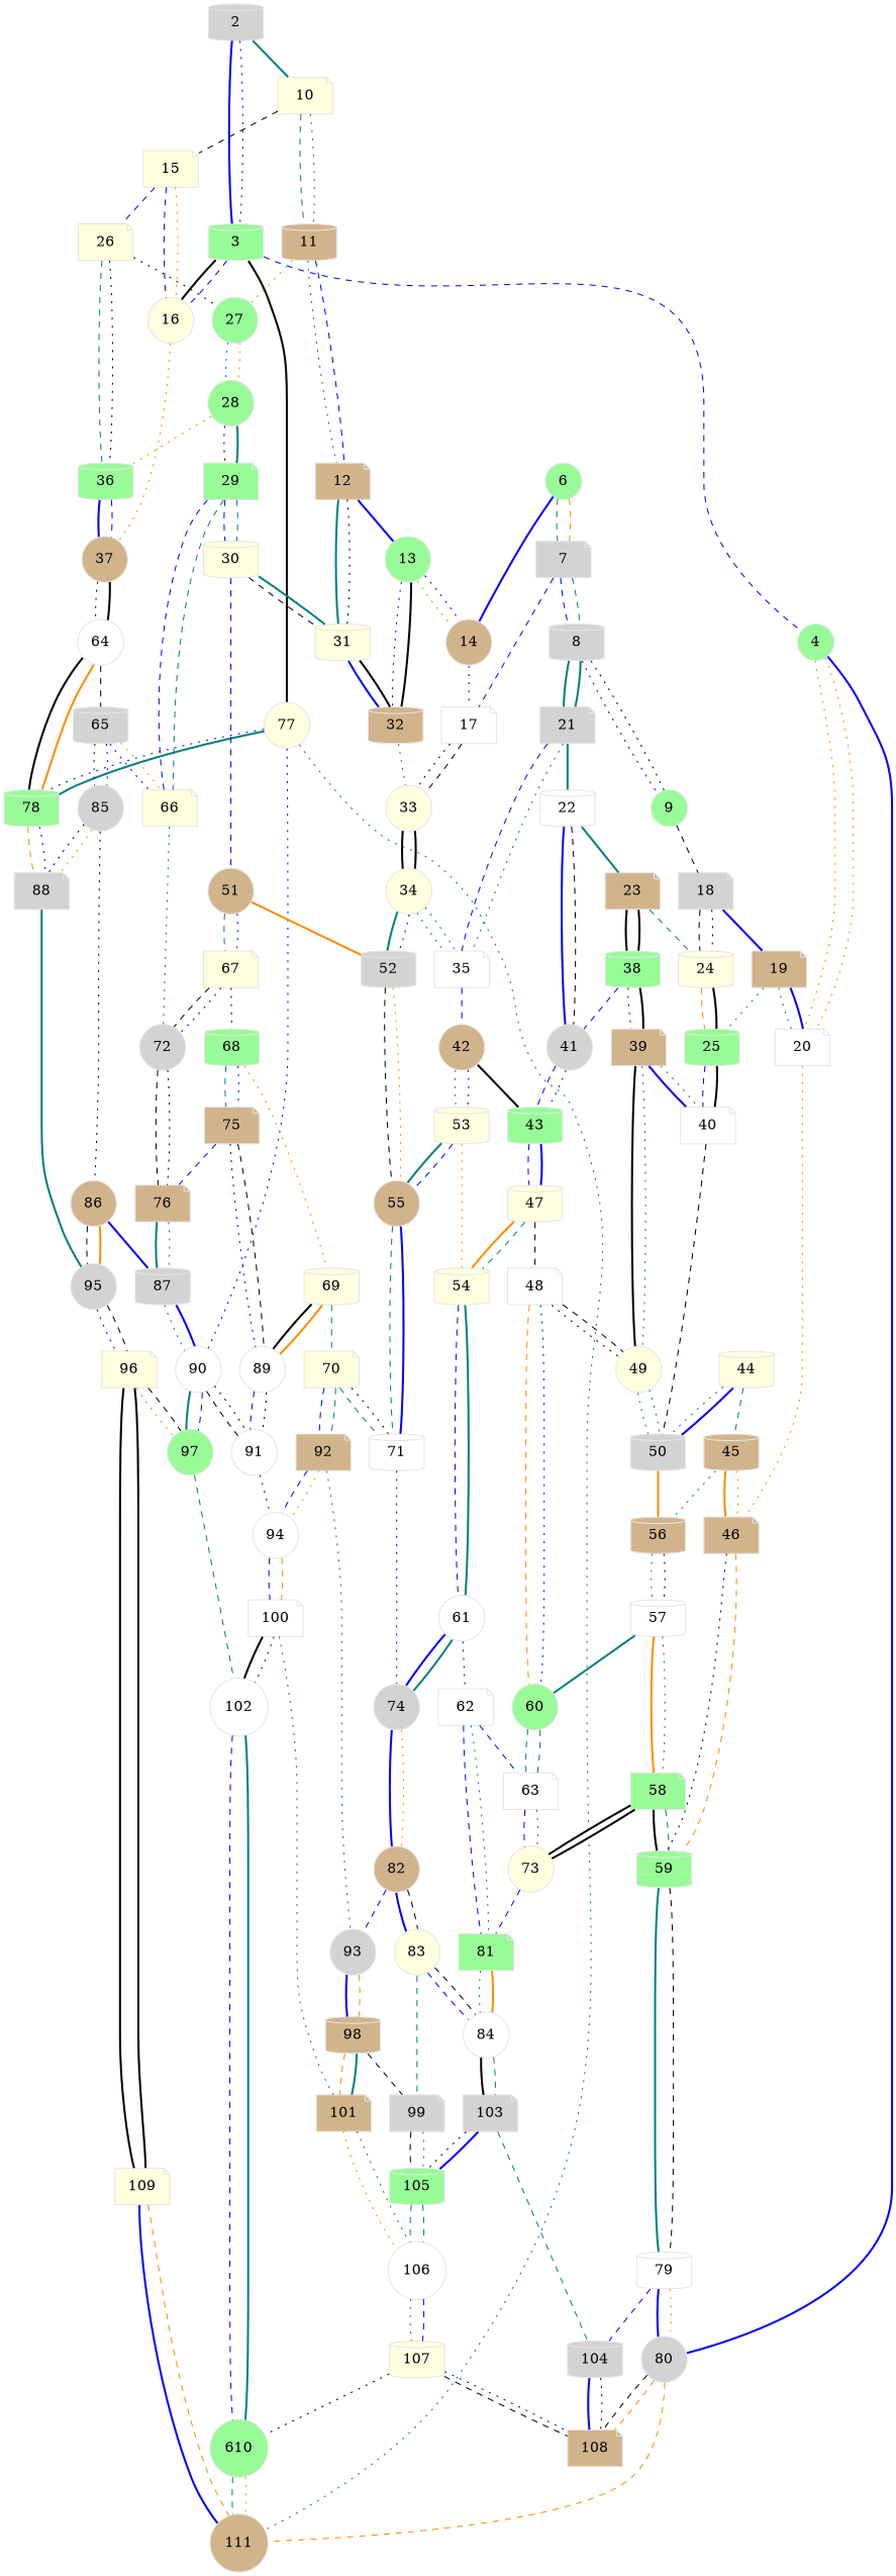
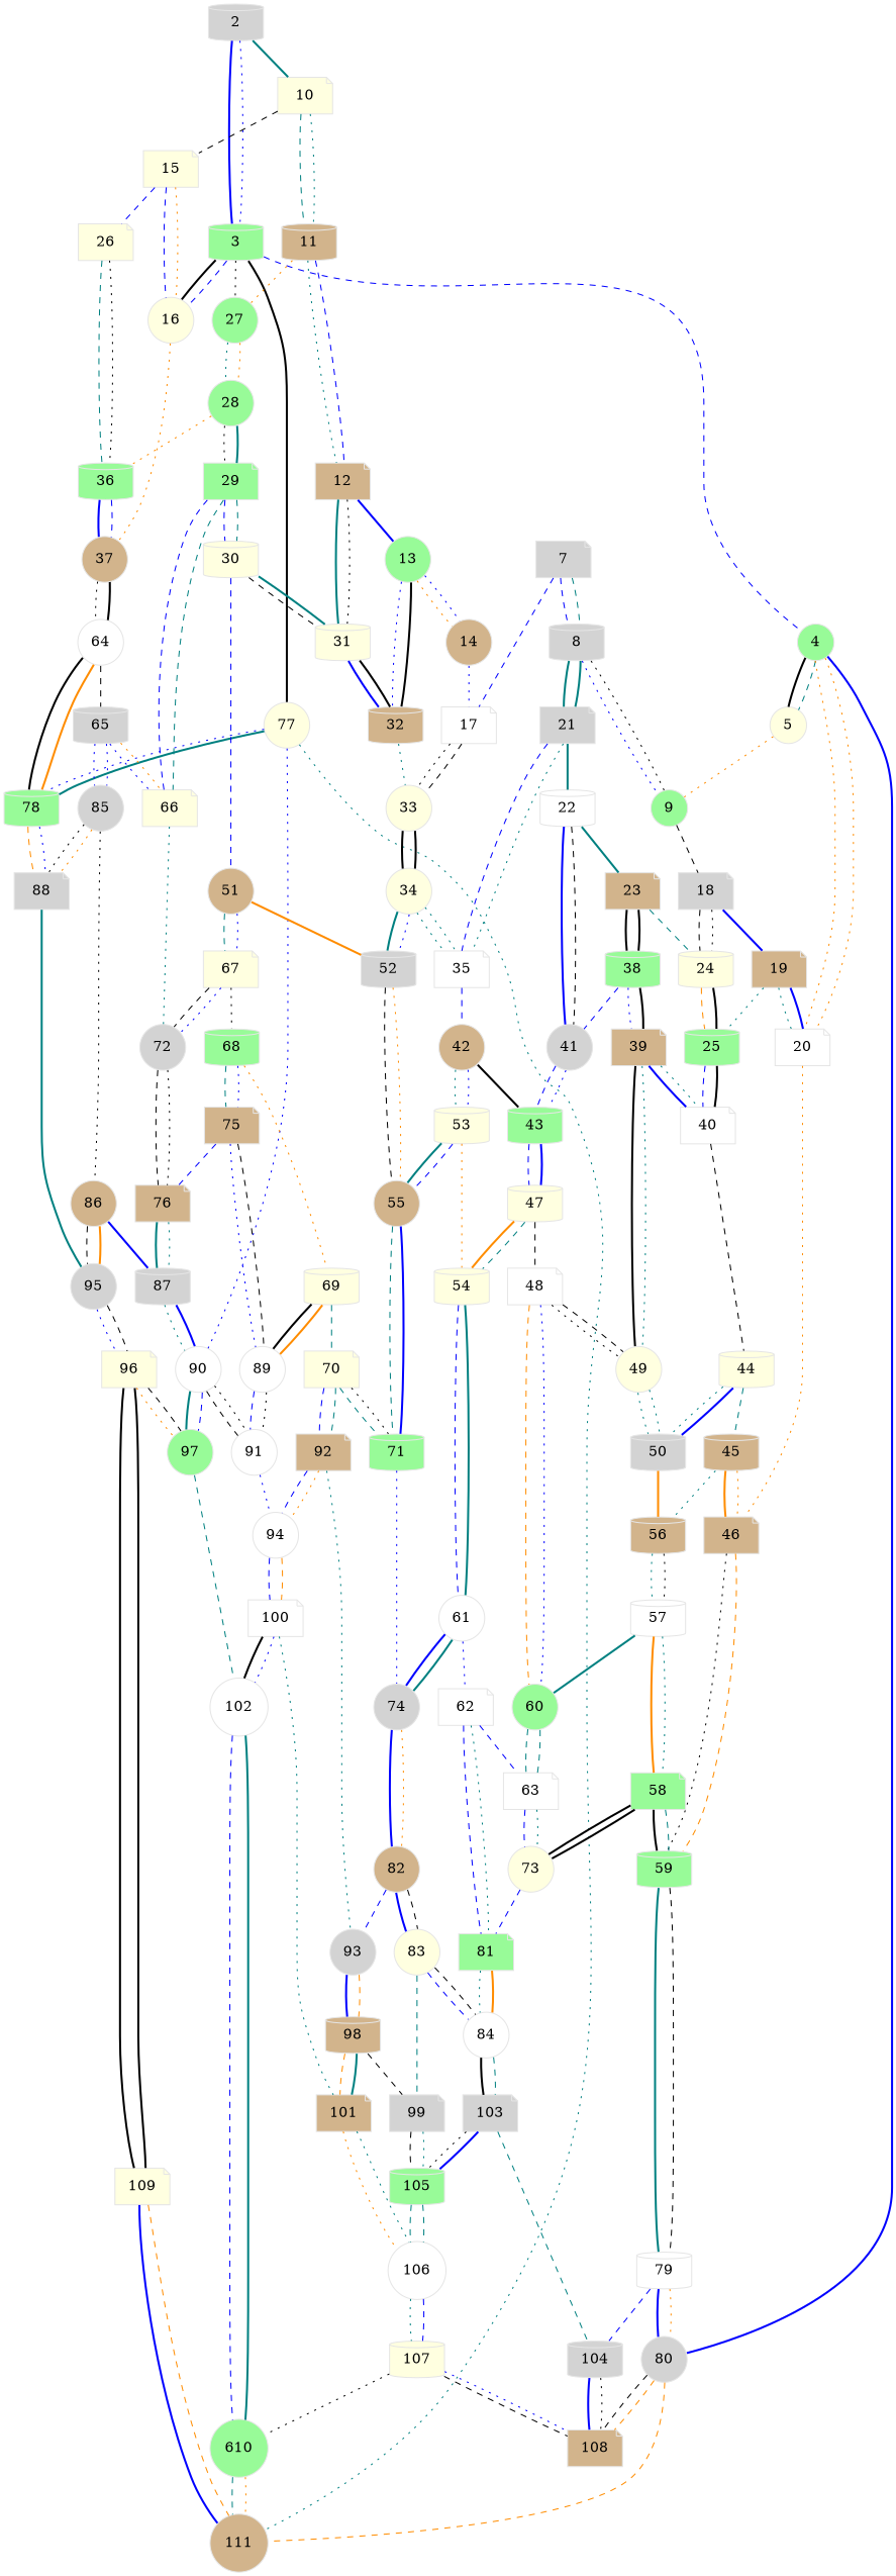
  graph {
    node [color=gray90 fillcolor=lightyellow shape=circle style=filled]
    edge [color=blue style=dotted]
    2 [fillcolor=lightgrey shape=cylinder]
    3 [fillcolor=palegreen shape=cylinder]
    10 [shape=note]
-   6 [fillcolor=palegreen]
    7 [fillcolor=lightgrey shape=note]
    14 [fillcolor=tan]
    4 [fillcolor=palegreen]
    16
    77
    11 [fillcolor=tan shape=cylinder]
    15 [shape=note]
+   5
    20 [fillcolor=white shape=note]
    80 [fillcolor=lightgrey]
    37 [fillcolor=tan]
    78 [fillcolor=palegreen shape=cylinder]
    111 [fillcolor=tan]
    90 [fillcolor=white]
    9 [fillcolor=palegreen]
    46 [fillcolor=tan shape=note]
    108 [fillcolor=tan shape=note]
    18 [fillcolor=lightgrey shape=note]
    8 [fillcolor=lightgrey shape=cylinder]
    17 [fillcolor=white shape=note]
    21 [fillcolor=lightgrey shape=note]
    33
    22 [fillcolor=white shape=cylinder]
    35 [fillcolor=white shape=note]
    19 [fillcolor=tan shape=note]
    24 [shape=cylinder]
    12 [fillcolor=tan shape=note]
    27 [fillcolor=palegreen]
    26 [shape=note]
    13 [fillcolor=palegreen]
    31 [shape=cylinder]
    28 [fillcolor=palegreen]
    32 [fillcolor=tan shape=cylinder]
    36 [fillcolor=palegreen shape=cylinder]
    64 [fillcolor=white]
    34
    25 [fillcolor=palegreen shape=cylinder]
    40 [fillcolor=white shape=note]
    59 [fillcolor=palegreen shape=cylinder]
    23 [fillcolor=tan shape=note]
    41 [fillcolor=lightgrey]
    42 [fillcolor=tan]
    38 [fillcolor=palegreen shape=cylinder]
    43 [fillcolor=palegreen shape=cylinder]
    39 [fillcolor=tan shape=note]
    44 [shape=cylinder]
    29 [fillcolor=palegreen shape=note]
    30 [shape=cylinder]
    66 [shape=note]
    51 [fillcolor=tan]
    72 [fillcolor=lightgrey]
    52 [fillcolor=lightgrey shape=cylinder]
    67 [shape=note]
    55 [fillcolor=tan]
    53 [shape=cylinder]
    65 [fillcolor=lightgrey shape=cylinder]
    49
    50 [fillcolor=lightgrey shape=cylinder]
    45 [fillcolor=tan shape=cylinder]
    47 [shape=cylinder]
    54 [shape=cylinder]
    48 [fillcolor=white shape=note]
    56 [fillcolor=tan shape=cylinder]
    57 [fillcolor=white shape=cylinder]
    79 [fillcolor=white shape=cylinder]
    60 [fillcolor=palegreen]
    61 [fillcolor=white]
    63 [fillcolor=white shape=note]
    68 [fillcolor=palegreen shape=cylinder]
-   71 [fillcolor=white shape=cylinder]
+   71 [fillcolor=palegreen shape=cylinder]
    62 [fillcolor=white shape=note]
    74 [fillcolor=lightgrey]
    58 [fillcolor=palegreen shape=note]
    73
    81 [fillcolor=palegreen shape=note]
    104 [fillcolor=lightgrey shape=cylinder]
    82 [fillcolor=tan]
    84 [fillcolor=white]
    85 [fillcolor=lightgrey]
    88 [fillcolor=lightgrey shape=note]
    86 [fillcolor=tan]
    76 [fillcolor=tan shape=note]
    69 [shape=cylinder]
    75 [fillcolor=tan shape=note]
    70 [shape=note]
    89 [fillcolor=white]
    92 [fillcolor=tan shape=note]
    91 [fillcolor=white]
    93 [fillcolor=lightgrey]
    94 [fillcolor=white]
    87 [fillcolor=lightgrey shape=cylinder]
    83
    109 [shape=note]
    95 [fillcolor=lightgrey]
    103 [fillcolor=lightgrey shape=note]
    99 [fillcolor=lightgrey shape=note]
    98 [fillcolor=tan shape=cylinder]
    105 [fillcolor=palegreen shape=cylinder]
    96 [shape=note]
    97 [fillcolor=palegreen]
    102 [fillcolor=white]
    100 [fillcolor=white shape=note]
    101 [fillcolor=tan shape=note]
    n108 [fillcolor=palegreen label=610]
    106 [fillcolor=white]
    107 [shape=cylinder]
    2 -- 3 [style=bold]
    2 -- 3
    2 -- 10 [color=teal style=bold]
    3 -- 4 [style=dashed]
    3 -- 16 [color=black style=bold]
    3 -- 16 [style=dashed]
    3 -- 77 [color=black style=bold]
    10 -- 11 [color=teal style=dashed]
    10 -- 11 [color=teal]
    10 -- 15 [color=black style=dashed]
-   6 -- 7 [color=teal style=dashed]
-   6 -- 7 [color=darkorange style=dashed]
-   6 -- 14 [style=bold]
    7 -- 8 [style=dashed]
    7 -- 8 [color=teal style=dashed]
    7 -- 17 [style=dashed]
    14 -- 17
+   4 -- 5 [color=black style=bold]
+   4 -- 5 [color=teal style=dashed]
    4 -- 20 [color=darkorange]
    4 -- 20 [color=darkorange]
    4 -- 80 [style=bold]
    16 -- 37 [color=darkorange]
    77 -- 78
    77 -- 78 [color=teal style=bold]
    77 -- 111 [color=teal]
    77 -- 90
    11 -- 12 [color=teal]
    11 -- 12 [style=dashed]
    11 -- 27 [color=darkorange]
    15 -- 16 [style=dashed]
    15 -- 16 [color=darkorange]
    15 -- 26 [style=dashed]
+   5 -- 9 [color=darkorange]
    20 -- 46 [color=darkorange]
    80 -- 111 [color=darkorange style=dashed]
    80 -- 108 [color=black style=dashed]
    80 -- 108 [color=darkorange style=dashed]
    37 -- 64 [color=black]
    37 -- 64 [color=black style=bold]
    78 -- 88 [color=darkorange style=dashed]
    78 -- 88
    90 -- 91 [color=black style=dashed]
    90 -- 91 [color=black]
    90 -- 97 [color=teal style=bold]
    90 -- 97 [style=dashed]
    9 -- 18 [color=black style=dashed]
    46 -- 59 [color=black]
    46 -- 59 [color=darkorange style=dashed]
    18 -- 19 [style=bold]
    18 -- 24 [color=black style=dashed]
    18 -- 24 [color=black]
    8 -- 9
    8 -- 9 [color=black]
    8 -- 21 [color=teal style=bold]
    8 -- 21 [color=teal style=bold]
    17 -- 33 [color=black]
    17 -- 33 [color=black style=dashed]
    21 -- 22 [color=teal style=bold]
    21 -- 35 [style=dashed]
    21 -- 35 [color=teal]
    33 -- 34 [color=black style=bold]
    33 -- 34 [color=black style=bold]
    22 -- 23 [color=teal style=bold]
    22 -- 41 [style=bold]
    22 -- 41 [color=black style=dashed]
    35 -- 42 [style=dashed]
    19 -- 20 [color=teal]
    19 -- 20 [style=bold]
    19 -- 25 [color=teal]
    24 -- 25 [color=darkorange style=dashed]
    24 -- 25 [color=black style=bold]
    12 -- 13 [style=bold]
    12 -- 31 [color=teal style=bold]
    12 -- 31 [color=black]
    27 -- 28 [color=teal]
    27 -- 28 [color=darkorange]
-   26 -- 27 [color=black]
+   3 -- 27 [color=black]
    26 -- 36 [color=teal style=dashed]
    26 -- 36 [color=black]
    13 -- 14 [color=darkorange]
    13 -- 14
    13 -- 32
    13 -- 32 [color=black style=bold]
    31 -- 32 [style=bold]
    31 -- 32 [color=black style=bold]
    28 -- 36 [color=darkorange]
    28 -- 29 [color=black]
    28 -- 29 [color=teal style=bold]
    32 -- 33 [color=teal]
    36 -- 37 [style=bold]
    36 -- 37 [style=dashed]
    64 -- 78 [color=black style=bold]
    64 -- 78 [color=darkorange style=bold]
    64 -- 65 [color=black style=dashed]
    34 -- 35 [color=teal]
    34 -- 35 [color=teal]
    34 -- 52 [color=teal style=bold]
    34 -- 52
    25 -- 40 [style=dashed]
    25 -- 40 [color=black style=bold]
-   40 -- 50 [color=black style=dashed]
+   40 -- 44 [color=black style=dashed]
    59 -- 79 [color=teal style=bold]
    59 -- 79 [color=black style=dashed]
    23 -- 24 [color=teal style=dashed]
    23 -- 38 [color=black style=bold]
    23 -- 38 [color=black style=bold]
    41 -- 43 [style=dashed]
    41 -- 43
    42 -- 43 [color=black style=bold]
    42 -- 53 [color=teal]
    42 -- 53
    38 -- 41 [style=dashed]
    38 -- 39
    38 -- 39 [color=black style=bold]
    43 -- 47 [style=dashed]
    43 -- 47 [style=bold]
    39 -- 40 [style=bold]
    39 -- 40 [color=teal]
    39 -- 49 [color=black style=bold]
    39 -- 49 [color=teal]
    44 -- 50 [color=teal]
    44 -- 50 [style=bold]
    44 -- 45 [color=teal style=dashed]
    29 -- 30 [style=dashed]
    29 -- 30 [color=teal style=dashed]
    29 -- 66 [style=dashed]
    29 -- 66 [color=teal style=dashed]
    30 -- 31 [color=black style=dashed]
    30 -- 31 [color=teal style=bold]
    30 -- 51 [style=dashed]
    66 -- 72 [color=teal]
    51 -- 52 [color=darkorange style=bold]
    51 -- 67 [color=teal style=dashed]
    51 -- 67
    72 -- 76 [color=black style=dashed]
    72 -- 76 [color=black]
    52 -- 55 [color=black style=dashed]
    52 -- 55 [color=darkorange]
    67 -- 72 [color=black style=dashed]
    67 -- 72
    67 -- 68 [color=black]
    55 -- 71 [color=teal style=dashed]
    55 -- 71 [style=bold]
    53 -- 55 [color=teal style=bold]
    53 -- 55 [style=dashed]
    53 -- 54 [color=darkorange]
    65 -- 66
    65 -- 66 [color=darkorange]
    65 -- 85
    65 -- 85
    49 -- 50 [color=teal]
    49 -- 50 [color=teal]
    50 -- 56 [color=darkorange style=bold]
    45 -- 46 [color=darkorange style=bold]
    45 -- 46 [color=darkorange]
    45 -- 56 [color=teal]
    47 -- 54 [color=darkorange style=bold]
    47 -- 54 [color=teal style=dashed]
    47 -- 48 [color=black style=dashed]
    54 -- 61 [style=dashed]
    54 -- 61 [color=teal style=bold]
    48 -- 49 [color=black]
    48 -- 49 [color=black style=dashed]
    48 -- 60 [color=darkorange style=dashed]
    48 -- 60
    56 -- 57 [color=teal]
    56 -- 57 [color=black]
    57 -- 60 [color=teal style=bold]
    57 -- 58 [color=darkorange style=bold]
    57 -- 58 [color=teal]
    79 -- 80 [style=bold]
    79 -- 80 [color=darkorange]
    79 -- 104 [style=dashed]
    60 -- 63 [color=teal style=dashed]
    60 -- 63 [color=teal style=dashed]
    61 -- 62
    61 -- 74 [style=bold]
    61 -- 74 [color=teal style=bold]
    63 -- 73 [style=dashed]
    63 -- 73 [color=teal]
    68 -- 69 [color=darkorange]
    68 -- 75 [color=teal style=dashed]
    68 -- 75
    71 -- 74
    62 -- 63 [style=dashed]
    62 -- 81 [style=dashed]
    62 -- 81 [color=teal]
    74 -- 82 [style=bold]
    74 -- 82 [color=darkorange]
    58 -- 59 [color=black style=bold]
    58 -- 59 [color=teal style=dashed]
    58 -- 73 [color=black style=bold]
    58 -- 73 [color=black style=bold]
    73 -- 81 [style=dashed]
    81 -- 84 [color=teal]
    81 -- 84 [color=darkorange style=bold]
    104 -- 108 [style=bold]
    104 -- 108 [color=black]
    82 -- 93 [style=dashed]
    82 -- 83 [style=bold]
    82 -- 83 [color=black style=dashed]
    84 -- 103 [color=black style=bold]
    84 -- 103 [color=teal style=dashed]
    85 -- 88 [color=black]
    85 -- 88 [color=darkorange]
    85 -- 86 [color=black]
    88 -- 95 [color=teal style=bold]
    86 -- 87 [style=bold]
    86 -- 95 [color=black style=dashed]
    86 -- 95 [color=darkorange style=bold]
    76 -- 87 [color=teal style=bold]
    76 -- 87 [color=teal]
    69 -- 70 [color=teal style=dashed]
    69 -- 89 [color=black style=bold]
    69 -- 89 [color=darkorange style=bold]
    75 -- 76 [style=dashed]
    75 -- 89
    75 -- 89 [color=black style=dashed]
    70 -- 71 [color=teal style=dashed]
    70 -- 71 [color=black]
    70 -- 92 [style=dashed]
    70 -- 92 [color=teal style=dashed]
    89 -- 91 [style=dashed]
    89 -- 91 [color=black]
    92 -- 93 [color=teal]
    92 -- 94 [style=dashed]
    92 -- 94 [color=darkorange]
    91 -- 94
    93 -- 98 [style=bold]
    93 -- 98 [color=darkorange style=dashed]
    94 -- 100 [style=dashed]
    94 -- 100 [color=darkorange style=dashed]
    87 -- 90 [color=teal]
    87 -- 90 [style=bold]
    83 -- 84 [style=dashed]
    83 -- 84 [color=black style=dashed]
    83 -- 99 [color=teal style=dashed]
    109 -- 111 [style=bold]
    109 -- 111 [color=darkorange style=dashed]
    95 -- 96
    95 -- 96 [color=black style=dashed]
    103 -- 104 [color=teal style=dashed]
    103 -- 105 [color=black]
    103 -- 105 [style=bold]
    99 -- 105 [color=black style=dashed]
    99 -- 105 [color=teal]
    98 -- 99 [color=black style=dashed]
    98 -- 101 [color=darkorange style=dashed]
    98 -- 101 [color=teal style=bold]
    105 -- 106 [color=teal style=dashed]
    105 -- 106 [color=teal style=dashed]
    96 -- 109 [color=black style=bold]
    96 -- 109 [color=black style=bold]
    96 -- 97 [color=darkorange]
    96 -- 97 [color=black style=dashed]
    97 -- 102 [color=teal style=dashed]
    102 -- n108 [style=dashed]
    102 -- n108 [color=teal style=bold]
    100 -- 102 [color=black style=bold]
    100 -- 102
    100 -- 101 [color=teal]
    101 -- 106 [color=darkorange]
    101 -- 106 [color=teal]
    n108 -- 111 [color=teal style=dashed]
    n108 -- 111 [color=darkorange]
    106 -- 107 [color=teal]
    106 -- 107 [style=dashed]
    107 -- 108 [color=black style=dashed]
    107 -- 108
    107 -- n108 [color=black]
  }
